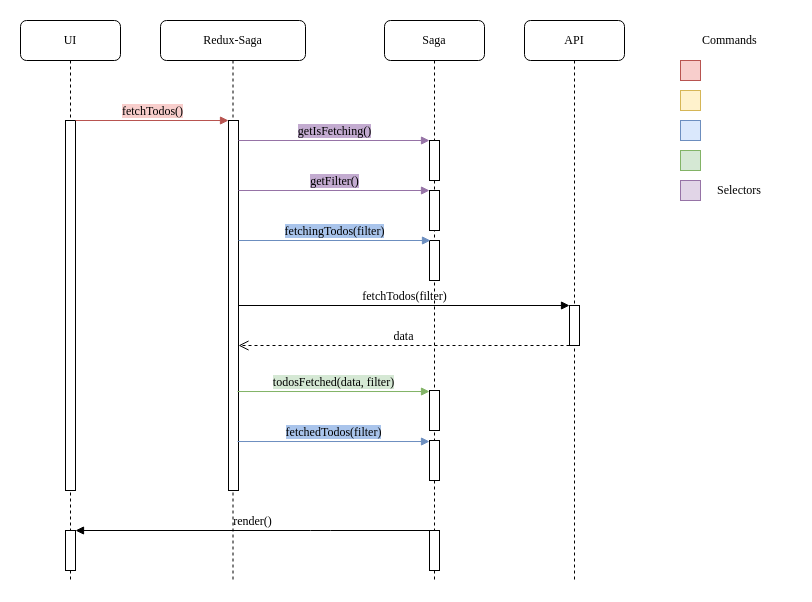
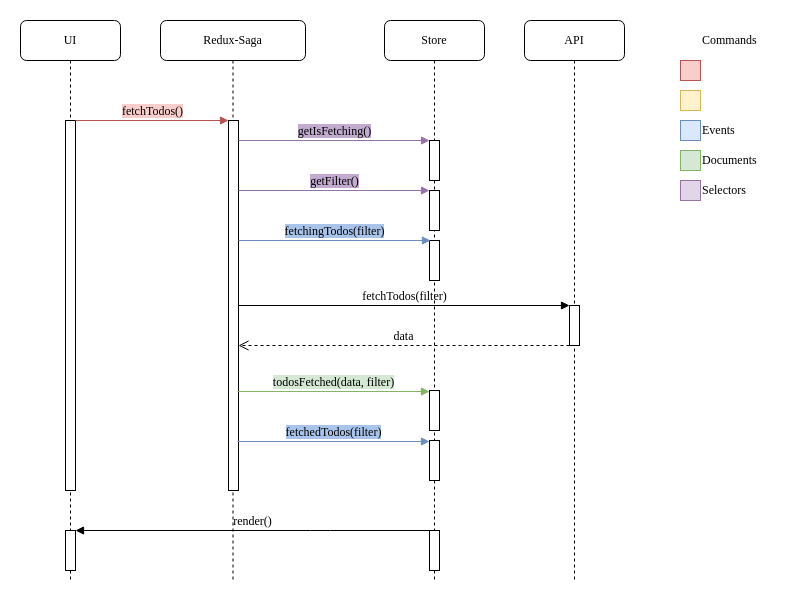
  <mxCell id="0" />
  <mxCell id="1" parent="0" />
  <mxCell id="2" value="Redux-Saga" style="shape=umlLifeline;perimeter=lifelinePerimeter;whiteSpace=wrap;html=1;container=1;collapsible=0;recursiveResize=0;outlineConnect=0;rounded=1;shadow=0;comic=0;labelBackgroundColor=none;strokeWidth=1;fontFamily=Verdana;fontSize=12;align=center;" vertex="1" parent="1"><mxGeometry x="160" y="20" width="145" height="560" as="geometry" /></mxCell>
  <mxCell id="3" value="" style="html=1;points=[];perimeter=orthogonalPerimeter;rounded=0;shadow=0;comic=0;labelBackgroundColor=none;strokeWidth=1;fontFamily=Verdana;fontSize=12;align=center;" vertex="1" parent="2"><mxGeometry x="68" y="100" width="10" height="370" as="geometry" /></mxCell>
- <mxCell id="4" value="Saga" style="shape=umlLifeline;perimeter=lifelinePerimeter;whiteSpace=wrap;html=1;container=1;collapsible=0;recursiveResize=0;outlineConnect=0;rounded=1;shadow=0;comic=0;labelBackgroundColor=none;strokeWidth=1;fontFamily=Verdana;fontSize=12;align=center;" vertex="1" parent="1"><mxGeometry x="384" y="20" width="100" height="560" as="geometry" /></mxCell>
+ <mxCell id="4" value="Store" style="shape=umlLifeline;perimeter=lifelinePerimeter;whiteSpace=wrap;html=1;container=1;collapsible=0;recursiveResize=0;outlineConnect=0;rounded=1;shadow=0;comic=0;labelBackgroundColor=none;strokeWidth=1;fontFamily=Verdana;fontSize=12;align=center;" vertex="1" parent="1"><mxGeometry x="384" y="20" width="100" height="560" as="geometry" /></mxCell>
  <mxCell id="5" value="" style="html=1;points=[];perimeter=orthogonalPerimeter;rounded=0;shadow=0;comic=0;labelBackgroundColor=none;strokeWidth=1;fontFamily=Verdana;fontSize=12;align=center;" vertex="1" parent="4"><mxGeometry x="45" y="120" width="10" height="40" as="geometry" /></mxCell>
  <mxCell id="6" value="" style="html=1;points=[];perimeter=orthogonalPerimeter;" vertex="1" parent="4"><mxGeometry x="45" y="170" width="10" height="40" as="geometry" /></mxCell>
  <mxCell id="7" value="" style="html=1;points=[];perimeter=orthogonalPerimeter;rounded=0;shadow=0;comic=0;labelBackgroundColor=none;strokeWidth=1;fontFamily=Verdana;fontSize=12;align=center;" vertex="1" parent="4"><mxGeometry x="45" y="370" width="10" height="40" as="geometry" /></mxCell>
  <mxCell id="8" value="" style="html=1;points=[];perimeter=orthogonalPerimeter;rounded=0;shadow=0;comic=0;labelBackgroundColor=none;strokeWidth=1;fontFamily=Verdana;fontSize=12;align=center;" vertex="1" parent="4"><mxGeometry x="45" y="220" width="10" height="40" as="geometry" /></mxCell>
  <mxCell id="9" value="" style="html=1;points=[];perimeter=orthogonalPerimeter;rounded=0;shadow=0;comic=0;labelBackgroundColor=none;strokeWidth=1;fontFamily=Verdana;fontSize=12;align=center;" vertex="1" parent="4"><mxGeometry x="45" y="420" width="10" height="40" as="geometry" /></mxCell>
  <mxCell id="10" value="fetchedTodos(filter)" style="html=1;verticalAlign=bottom;endArrow=block;fontFamily=Verdana;fontSize=12;exitX=0.95;exitY=0.791;exitDx=0;exitDy=0;exitPerimeter=0;labelBackgroundColor=#A9C4EB;fillColor=#dae8fc;strokeColor=#6c8ebf;" edge="1" parent="4" target="9"><mxGeometry relative="1" as="geometry"><mxPoint x="-147" y="421.03" as="sourcePoint" /><mxPoint x="-64" y="430" as="targetPoint" /></mxGeometry></mxCell>
  <mxCell id="11" value="" style="html=1;points=[];perimeter=orthogonalPerimeter;fontFamily=Verdana;fontSize=12;" vertex="1" parent="4"><mxGeometry x="45" y="510" width="10" height="40" as="geometry" /></mxCell>
  <mxCell id="12" value="API" style="shape=umlLifeline;perimeter=lifelinePerimeter;whiteSpace=wrap;html=1;container=1;collapsible=0;recursiveResize=0;outlineConnect=0;rounded=1;shadow=0;comic=0;labelBackgroundColor=none;strokeWidth=1;fontFamily=Verdana;fontSize=12;align=center;" vertex="1" parent="1"><mxGeometry x="524" y="20" width="100" height="560" as="geometry" /></mxCell>
  <mxCell id="13" value="" style="html=1;points=[];perimeter=orthogonalPerimeter;rounded=0;shadow=0;comic=0;labelBackgroundColor=none;strokeWidth=1;fontFamily=Verdana;fontSize=12;align=center;" vertex="1" parent="12"><mxGeometry x="45" y="285" width="10" height="40" as="geometry" /></mxCell>
  <mxCell id="14" value="UI" style="shape=umlLifeline;perimeter=lifelinePerimeter;whiteSpace=wrap;html=1;container=1;collapsible=0;recursiveResize=0;outlineConnect=0;rounded=1;shadow=0;comic=0;labelBackgroundColor=none;strokeWidth=1;fontFamily=Verdana;fontSize=12;align=center;" vertex="1" parent="1"><mxGeometry x="20" y="20" width="100" height="560" as="geometry" /></mxCell>
  <mxCell id="15" value="" style="html=1;points=[];perimeter=orthogonalPerimeter;rounded=0;shadow=0;comic=0;labelBackgroundColor=none;strokeWidth=1;fontFamily=Verdana;fontSize=12;align=center;" vertex="1" parent="14"><mxGeometry x="45" y="100" width="10" height="370" as="geometry" /></mxCell>
  <mxCell id="16" value="" style="html=1;points=[];perimeter=orthogonalPerimeter;fontFamily=Verdana;fontSize=12;" vertex="1" parent="14"><mxGeometry x="45" y="510" width="10" height="40" as="geometry" /></mxCell>
  <mxCell id="17" value="fetchTodos()" style="html=1;verticalAlign=bottom;endArrow=block;entryX=0;entryY=0;labelBackgroundColor=#F8CECC;fontFamily=Verdana;fontSize=12;edgeStyle=elbowEdgeStyle;elbow=vertical;fontColor=#000000;fillColor=#f8cecc;strokeColor=#b85450;" edge="1" parent="1" source="15" target="3"><mxGeometry relative="1" as="geometry"><mxPoint x="140" y="130" as="sourcePoint" /></mxGeometry></mxCell>
  <mxCell id="18" value="getIsFetching()" style="html=1;verticalAlign=bottom;endArrow=block;entryX=0;entryY=0;labelBackgroundColor=#C3ABD0;fontFamily=Verdana;fontSize=12;edgeStyle=elbowEdgeStyle;elbow=vertical;fontColor=#000000;fillColor=#e1d5e7;strokeColor=#9673a6;" edge="1" parent="1" source="3" target="5"><mxGeometry relative="1" as="geometry"><mxPoint x="290" y="140" as="sourcePoint" /></mxGeometry></mxCell>
  <mxCell id="19" value="getFilter()" style="html=1;verticalAlign=bottom;endArrow=block;entryX=0;entryY=0;fontFamily=Verdana;fontSize=12;labelBackgroundColor=#C3ABD0;fillColor=#e1d5e7;strokeColor=#9673a6;" edge="1" parent="1" source="3" target="6"><mxGeometry relative="1" as="geometry"><mxPoint x="295" y="190" as="sourcePoint" /></mxGeometry></mxCell>
  <mxCell id="20" value="fetchTodos(filter)" style="html=1;verticalAlign=bottom;endArrow=block;entryX=0;entryY=0;labelBackgroundColor=none;fontFamily=Verdana;fontSize=12;edgeStyle=elbowEdgeStyle;elbow=vertical;" edge="1" parent="1" source="3" target="13"><mxGeometry relative="1" as="geometry"><mxPoint x="250" y="320" as="sourcePoint" /></mxGeometry></mxCell>
  <mxCell id="21" value="data" style="html=1;verticalAlign=bottom;endArrow=open;dashed=1;endSize=8;labelBackgroundColor=none;fontFamily=Verdana;fontSize=12;edgeStyle=elbowEdgeStyle;elbow=vertical;" edge="1" parent="1" source="13" target="3"><mxGeometry relative="1" as="geometry"><mxPoint x="270" y="350" as="targetPoint" /><Array as="points"><mxPoint x="470" y="345" /><mxPoint x="445" y="350" /><mxPoint x="475" y="350" /></Array></mxGeometry></mxCell>
  <mxCell id="22" value="todosFetched(data, filter)" style="html=1;verticalAlign=bottom;endArrow=block;fontFamily=Verdana;fontSize=12;exitX=0.95;exitY=0.791;exitDx=0;exitDy=0;exitPerimeter=0;labelBackgroundColor=#D5E8D4;fillColor=#d5e8d4;strokeColor=#82b366;" edge="1" parent="1" target="7"><mxGeometry relative="1" as="geometry"><mxPoint x="237" y="391.03" as="sourcePoint" /><mxPoint x="320" y="400" as="targetPoint" /></mxGeometry></mxCell>
  <mxCell id="23" value="fetchingTodos(filter)" style="html=1;verticalAlign=bottom;endArrow=block;fontFamily=Verdana;fontSize=12;entryX=0.1;entryY=0;entryDx=0;entryDy=0;entryPerimeter=0;fillColor=#dae8fc;strokeColor=#6c8ebf;labelBackgroundColor=#A9C4EB;" edge="1" parent="1" source="3" target="8"><mxGeometry relative="1" as="geometry"><mxPoint x="260" y="240" as="sourcePoint" /><mxPoint x="340" y="230" as="targetPoint" /></mxGeometry></mxCell>
  <mxCell id="24" value="render()" style="html=1;verticalAlign=bottom;endArrow=block;labelBackgroundColor=none;fontFamily=Verdana;fontSize=12;edgeStyle=elbowEdgeStyle;elbow=vertical;" edge="1" parent="1" source="11" target="16"><mxGeometry relative="1" as="geometry"><mxPoint x="120" y="530" as="sourcePoint" /><mxPoint x="273" y="530" as="targetPoint" /><Array as="points"><mxPoint x="320" y="530" /><mxPoint x="340" y="510" /></Array></mxGeometry></mxCell>
  <mxCell id="25" value="" style="rounded=0;whiteSpace=wrap;html=1;fontFamily=Verdana;fontSize=12;fillColor=#f8cecc;strokeColor=#b85450;" vertex="1" parent="1"><mxGeometry x="680" y="60" width="20" height="20" as="geometry" /></mxCell>
  <mxCell id="26" value="" style="rounded=0;whiteSpace=wrap;html=1;fontFamily=Verdana;fontSize=12;fillColor=#fff2cc;strokeColor=#d6b656;" vertex="1" parent="1"><mxGeometry x="680" y="90" width="20" height="20" as="geometry" /></mxCell>
  <mxCell id="27" value="" style="rounded=0;whiteSpace=wrap;html=1;fontFamily=Verdana;fontSize=12;fillColor=#dae8fc;strokeColor=#6c8ebf;" vertex="1" parent="1"><mxGeometry x="680" y="120" width="20" height="20" as="geometry" /></mxCell>
  <mxCell id="28" value="" style="rounded=0;whiteSpace=wrap;html=1;fontFamily=Verdana;fontSize=12;fillColor=#d5e8d4;strokeColor=#82b366;" vertex="1" parent="1"><mxGeometry x="680" y="150" width="20" height="20" as="geometry" /></mxCell>
  <mxCell id="29" value="Commands" style="text;html=1;strokeColor=none;fillColor=none;align=left;verticalAlign=middle;whiteSpace=wrap;rounded=0;fontFamily=Verdana;fontSize=12;" vertex="1" parent="1"><mxGeometry x="700" y="30" width="80" height="20" as="geometry" /></mxCell>
+ <mxCell id="30" value="Events" style="text;html=1;strokeColor=none;fillColor=none;align=left;verticalAlign=middle;whiteSpace=wrap;rounded=0;fontFamily=Verdana;fontSize=12;" vertex="1" parent="1"><mxGeometry x="700" y="120" width="90" height="20" as="geometry" /></mxCell>
+ <mxCell id="31" value="Documents" style="text;html=1;strokeColor=none;fillColor=none;align=left;verticalAlign=middle;whiteSpace=wrap;rounded=0;fontFamily=Verdana;fontSize=12;" vertex="1" parent="1"><mxGeometry x="700" y="150" width="90" height="20" as="geometry" /></mxCell>
  <mxCell id="32" value="" style="rounded=0;whiteSpace=wrap;html=1;fontFamily=Verdana;fontSize=12;fillColor=#e1d5e7;strokeColor=#9673a6;" vertex="1" parent="1"><mxGeometry x="680" y="180" width="20" height="20" as="geometry" /></mxCell>
- <mxCell id="33" value="Selectors" style="text;html=1;strokeColor=none;fillColor=none;align=left;verticalAlign=middle;whiteSpace=wrap;rounded=0;fontFamily=Verdana;fontSize=12;" vertex="1" parent="1"><mxGeometry x="715" y="180" width="90" height="20" as="geometry" /></mxCell>
+ <mxCell id="33" value="Selectors" style="text;html=1;strokeColor=none;fillColor=none;align=left;verticalAlign=middle;whiteSpace=wrap;rounded=0;fontFamily=Verdana;fontSize=12;" vertex="1" parent="1"><mxGeometry x="700" y="180" width="90" height="20" as="geometry" /></mxCell>
